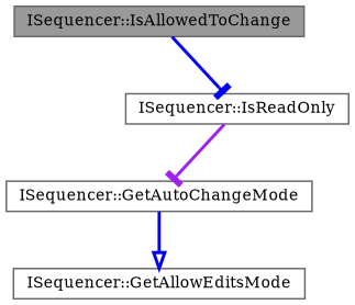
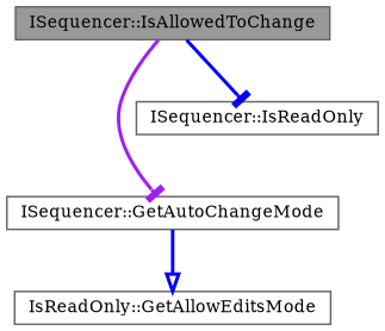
  digraph {
    fontname="DejaVu Serif"
    rankdir=TB
    node [color=grey40 fillcolor=white fontname="DejaVu Serif" fontsize=10 shape=box style=filled]
    edge [arrowhead=tee color=blue fontname="DejaVu Serif" fontsize=10 labelfontname=Helvetica labelfontsize=10 style=bold]
    n1 [color=gray40 fillcolor=grey60 fontcolor=black height=0.2 label="ISequencer::IsAllowedToChange" width=0.4]
    n2 [height=0.2 label="ISequencer::GetAutoChangeMode" width=0.4]
    n3 [height=0.2 label="ISequencer::IsReadOnly" width=0.4]
-   n4 [height=0.2 label="ISequencer::GetAllowEditsMode" width=0.4]
-   n3 -> n2 [color=purple]
+   n4 [height=0.2 label="IsReadOnly::GetAllowEditsMode" width=0.4]
+   n1 -> n2 [color=purple]
    n1 -> n3
    n2 -> n4 [arrowhead=onormal]
  }
